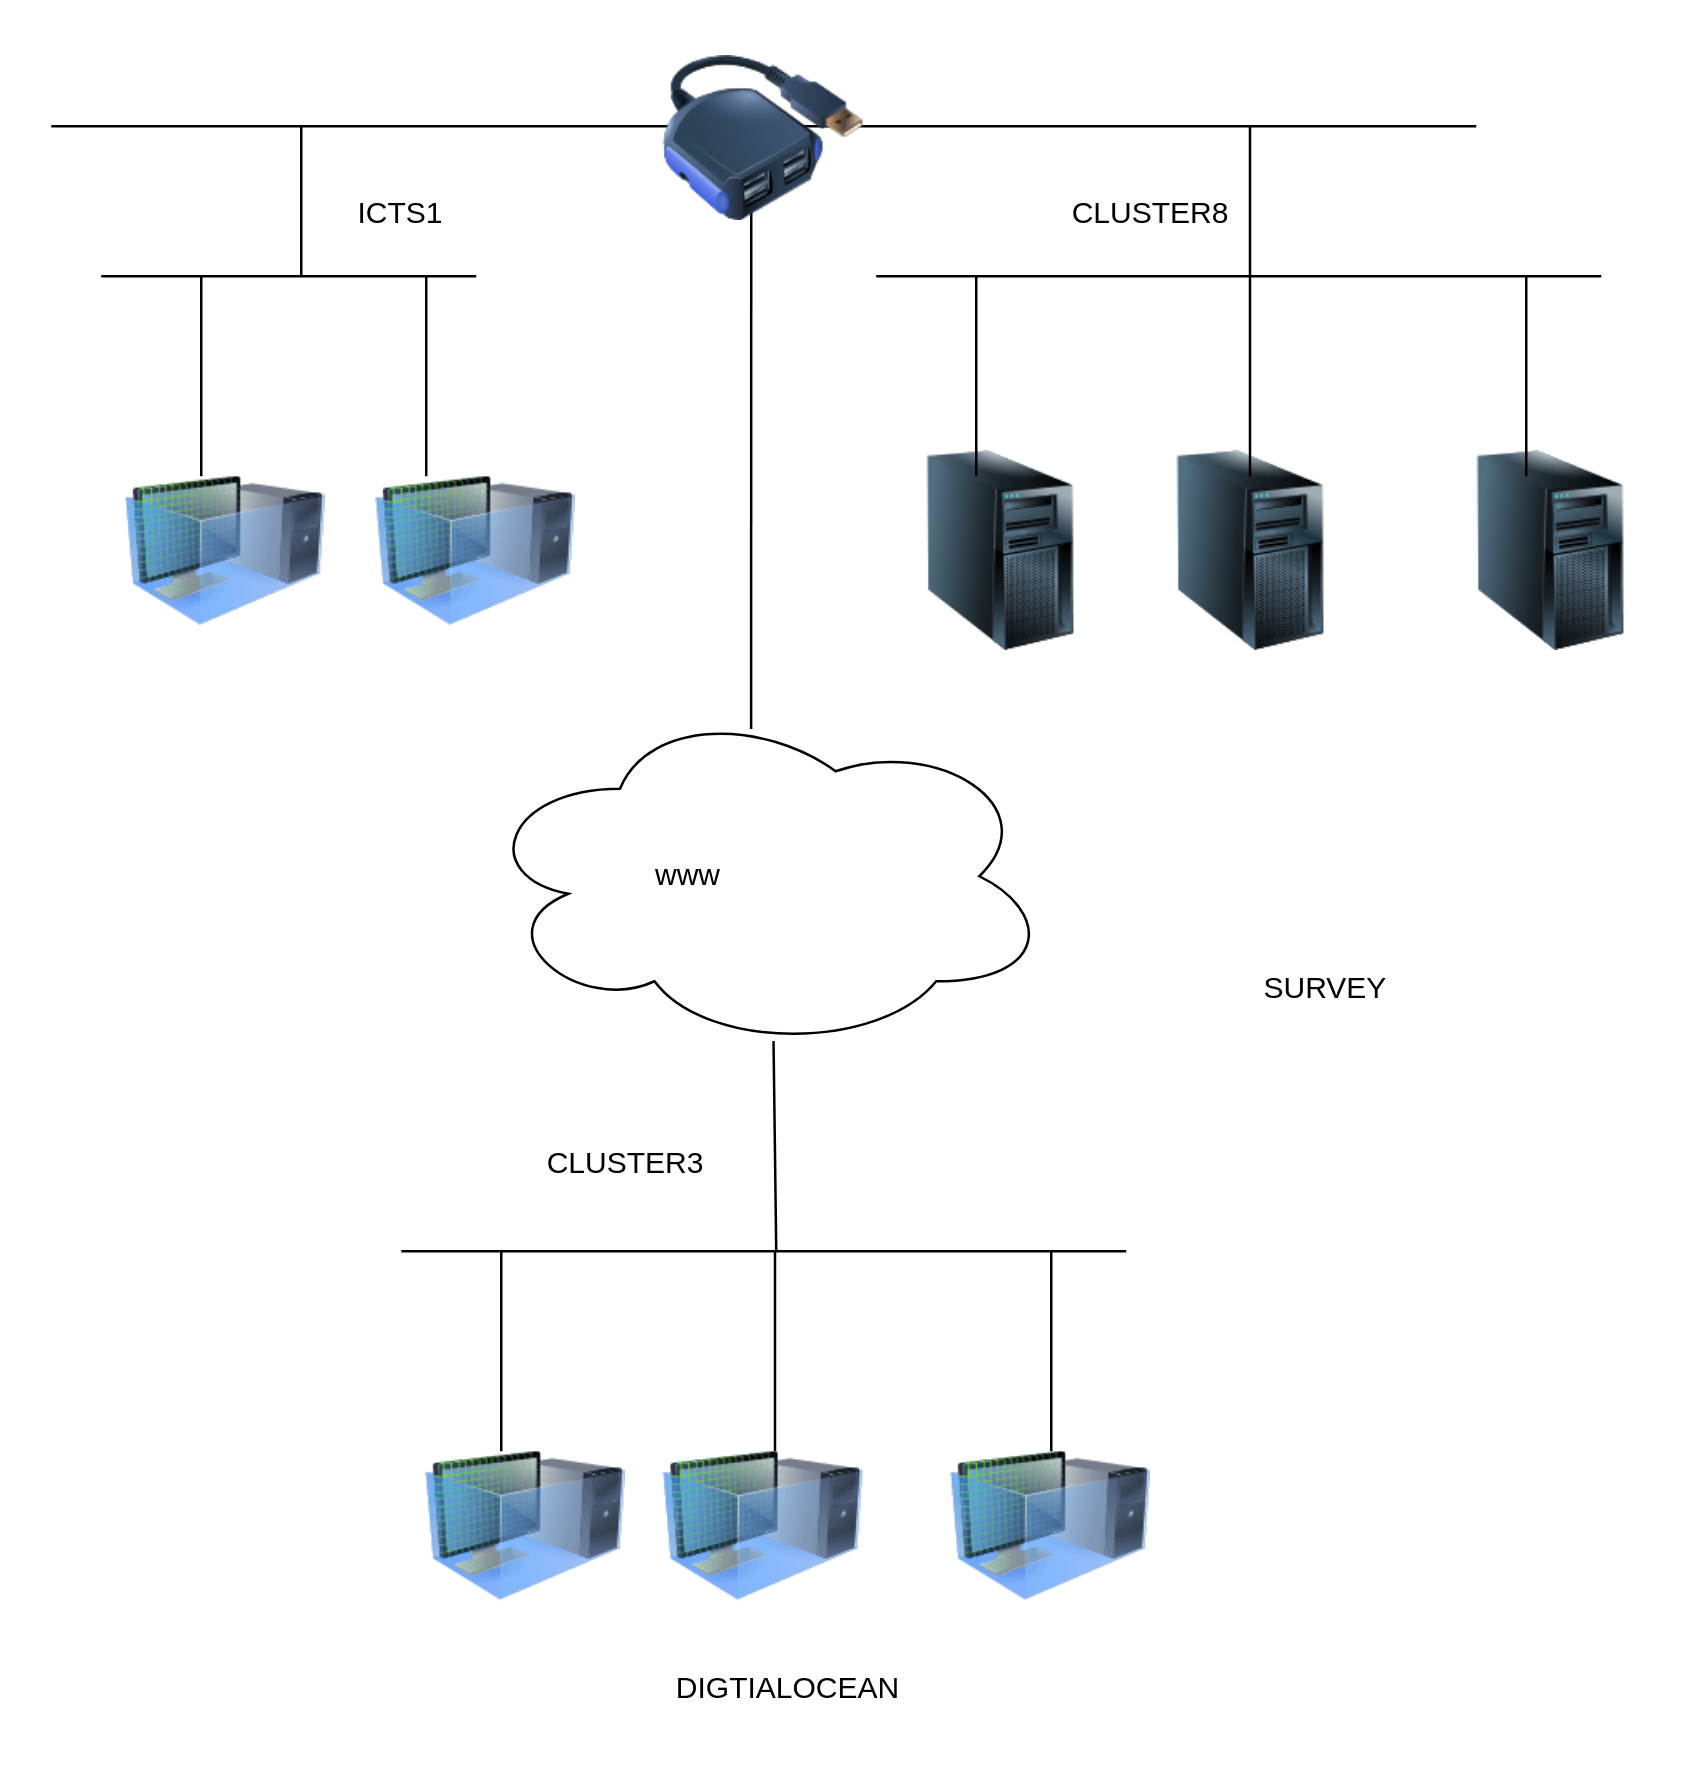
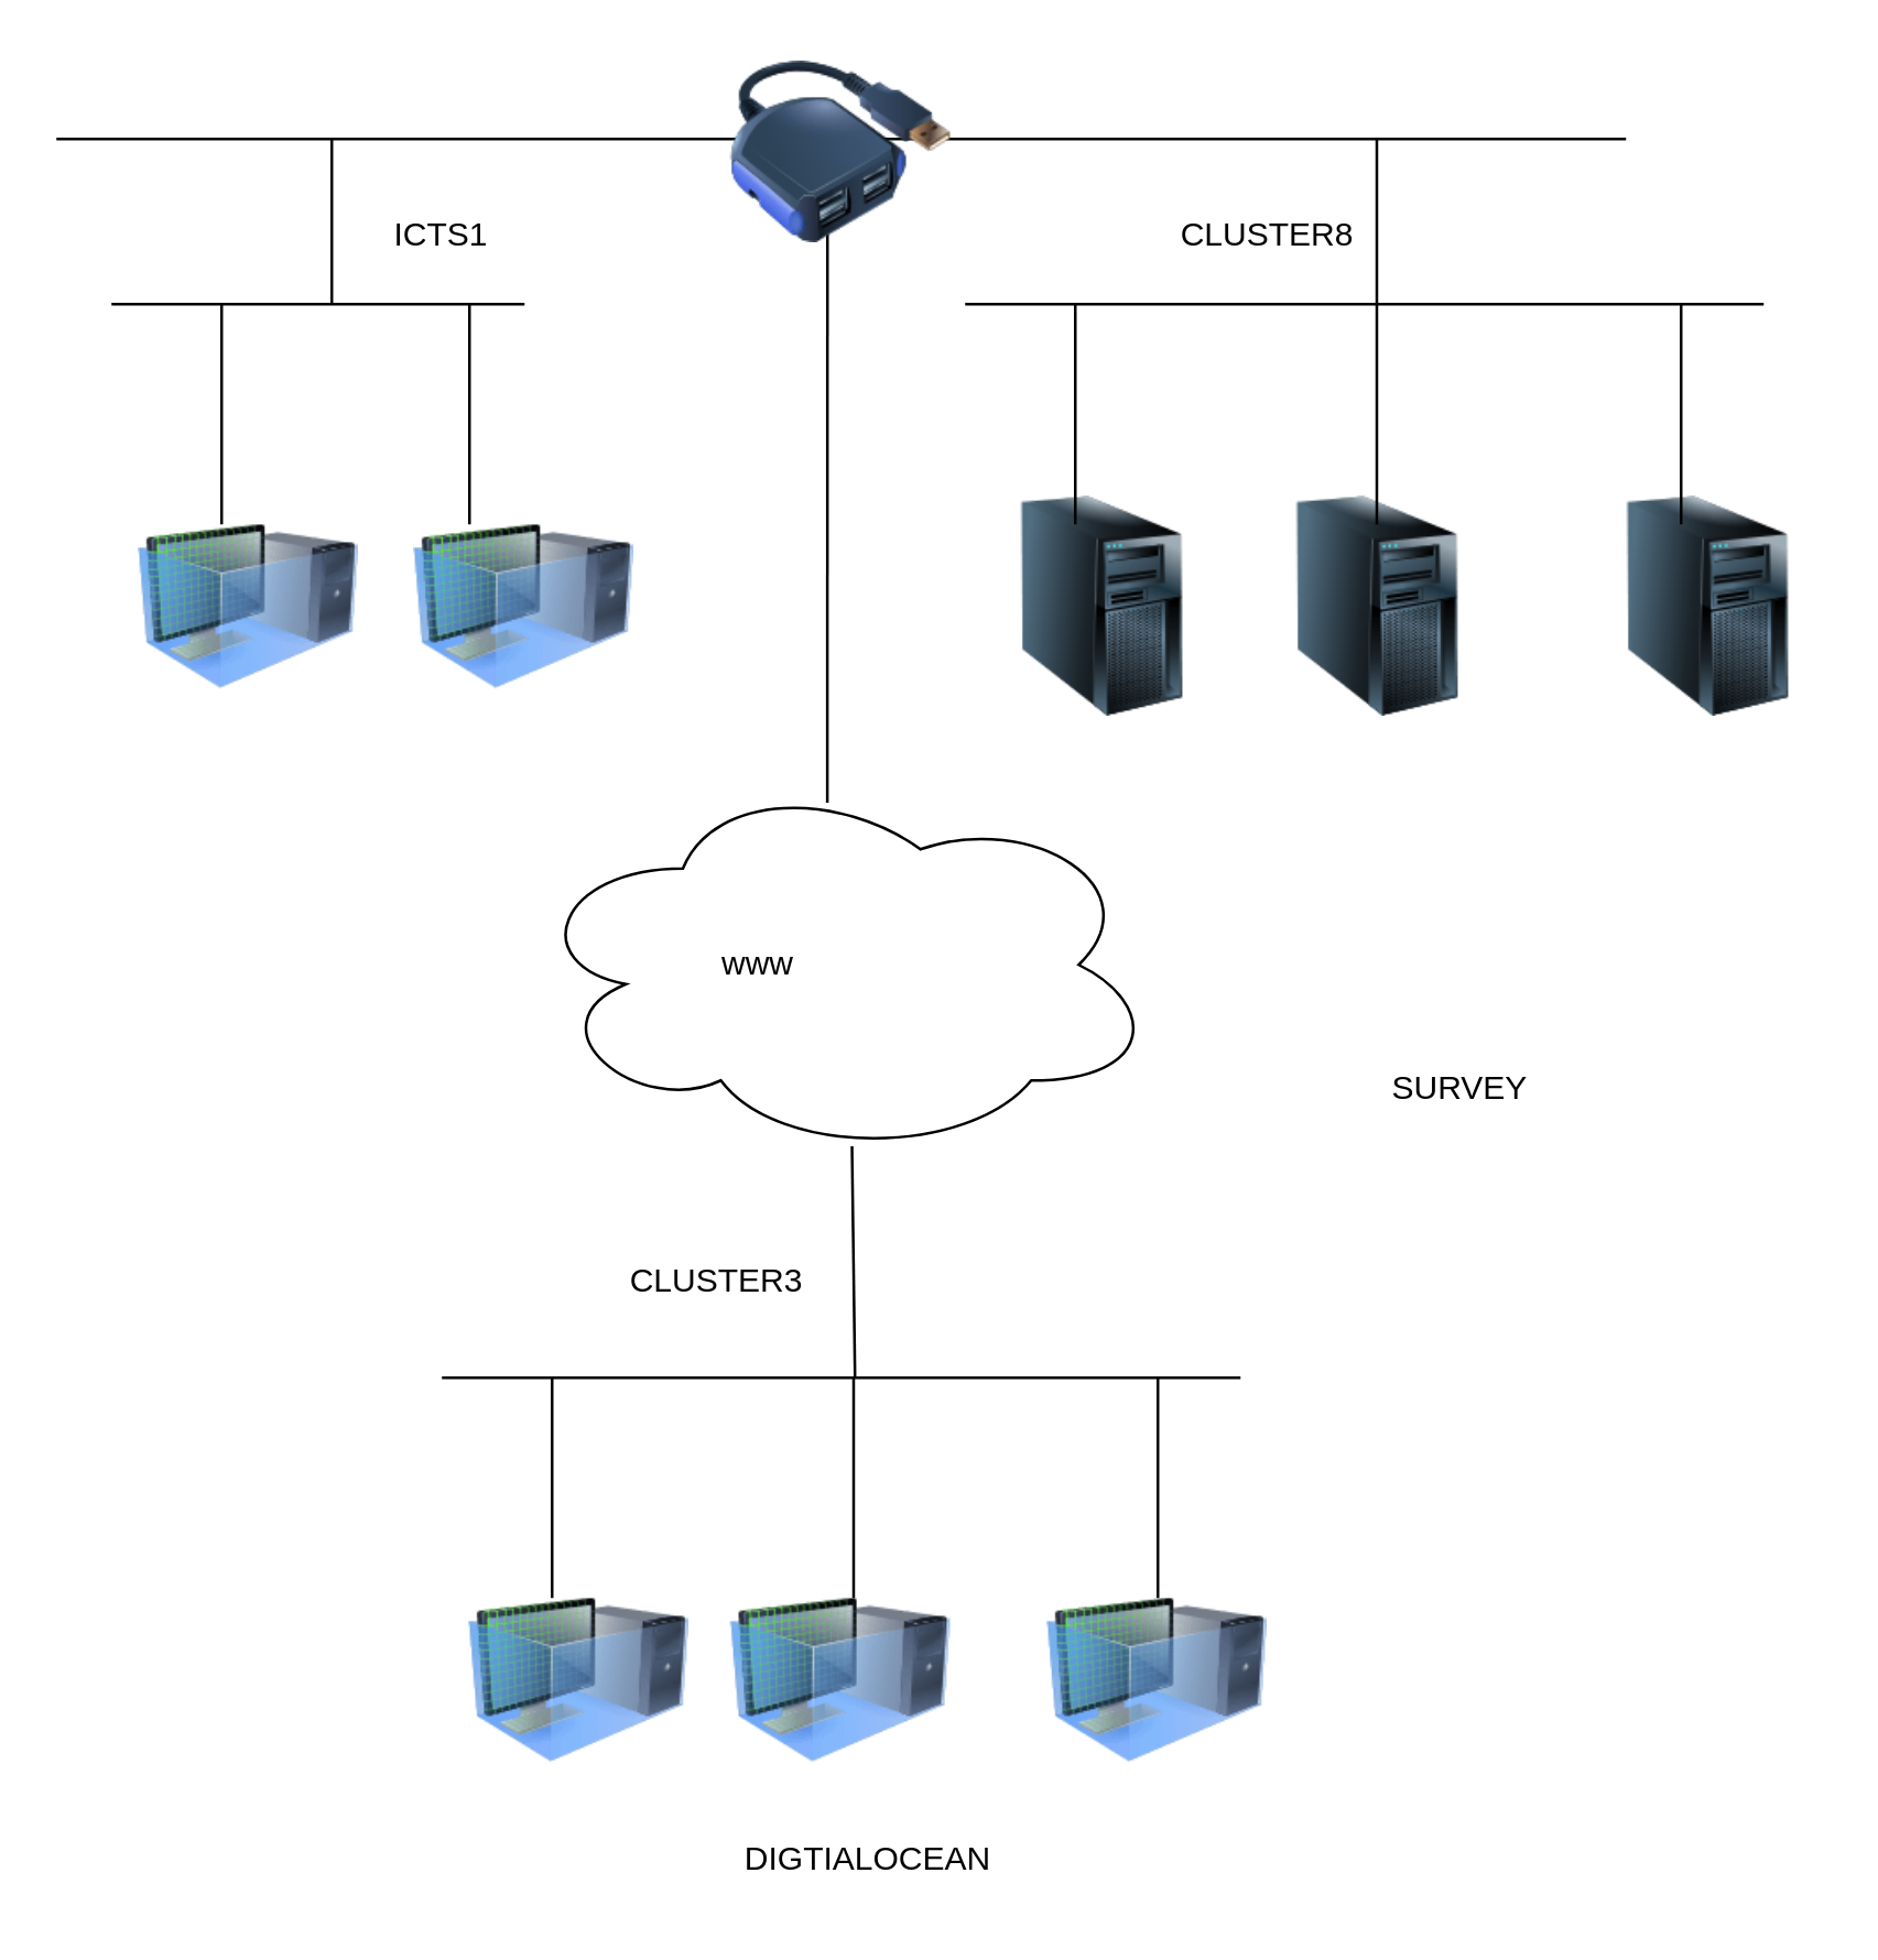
  <mxCell id="0" />
  <mxCell id="1" parent="0" />
  <mxCell id="2" value="" style="endArrow=none;html=1;rounded=0;" edge="1" parent="1"><mxGeometry width="50" height="50" relative="1" as="geometry"><mxPoint x="40" y="110" as="sourcePoint" /><mxPoint x="190" y="110" as="targetPoint" /></mxGeometry></mxCell>
  <mxCell id="3" value="" style="endArrow=none;html=1;rounded=0;exitX=0.5;exitY=0.125;exitDx=0;exitDy=0;exitPerimeter=0;" edge="1" parent="1"><mxGeometry width="50" height="50" relative="1" as="geometry"><mxPoint x="170" y="190" as="sourcePoint" /><mxPoint x="170" y="110" as="targetPoint" /></mxGeometry></mxCell>
  <mxCell id="4" value="" style="endArrow=none;html=1;rounded=0;exitX=0.5;exitY=0.125;exitDx=0;exitDy=0;exitPerimeter=0;" edge="1" parent="1"><mxGeometry width="50" height="50" relative="1" as="geometry"><mxPoint x="80" y="190" as="sourcePoint" /><mxPoint x="80" y="110" as="targetPoint" /></mxGeometry></mxCell>
  <mxCell id="5" value="" style="endArrow=none;html=1;rounded=0;" edge="1" parent="1"><mxGeometry width="50" height="50" relative="1" as="geometry"><mxPoint x="160" y="500" as="sourcePoint" /><mxPoint x="450" y="500" as="targetPoint" /></mxGeometry></mxCell>
  <mxCell id="6" value="" style="endArrow=none;html=1;rounded=0;exitX=0.5;exitY=0.125;exitDx=0;exitDy=0;exitPerimeter=0;" edge="1" parent="1"><mxGeometry width="50" height="50" relative="1" as="geometry"><mxPoint x="309.5" y="580" as="sourcePoint" /><mxPoint x="309.5" y="500" as="targetPoint" /></mxGeometry></mxCell>
  <mxCell id="7" value="" style="endArrow=none;html=1;rounded=0;exitX=0.5;exitY=0.125;exitDx=0;exitDy=0;exitPerimeter=0;" edge="1" parent="1"><mxGeometry width="50" height="50" relative="1" as="geometry"><mxPoint x="420" y="580" as="sourcePoint" /><mxPoint x="420" y="500" as="targetPoint" /></mxGeometry></mxCell>
  <mxCell id="8" value="" style="endArrow=none;html=1;rounded=0;exitX=0.5;exitY=0.125;exitDx=0;exitDy=0;exitPerimeter=0;" edge="1" parent="1"><mxGeometry width="50" height="50" relative="1" as="geometry"><mxPoint x="200" y="580" as="sourcePoint" /><mxPoint x="200" y="500" as="targetPoint" /></mxGeometry></mxCell>
  <mxCell id="9" value="" style="image;html=1;image=img/lib/clip_art/computers/Server_Tower_128x128.png" vertex="1" parent="1"><mxGeometry x="460" y="180" width="80" height="80" as="geometry" /></mxCell>
  <mxCell id="10" value="" style="image;html=1;image=img/lib/clip_art/computers/Server_Tower_128x128.png" vertex="1" parent="1"><mxGeometry x="360" y="180" width="80" height="80" as="geometry" /></mxCell>
  <mxCell id="11" value="" style="image;html=1;image=img/lib/clip_art/computers/Server_Tower_128x128.png" vertex="1" parent="1"><mxGeometry x="580" y="180" width="80" height="80" as="geometry" /></mxCell>
  <mxCell id="12" value="" style="endArrow=none;html=1;rounded=0;" edge="1" parent="1"><mxGeometry width="50" height="50" relative="1" as="geometry"><mxPoint x="350" y="110" as="sourcePoint" /><mxPoint x="640" y="110" as="targetPoint" /></mxGeometry></mxCell>
  <mxCell id="13" value="" style="endArrow=none;html=1;rounded=0;exitX=0.5;exitY=0.125;exitDx=0;exitDy=0;exitPerimeter=0;" edge="1" parent="1"><mxGeometry width="50" height="50" relative="1" as="geometry"><mxPoint x="499.5" y="190" as="sourcePoint" /><mxPoint x="499.5" y="110" as="targetPoint" /></mxGeometry></mxCell>
  <mxCell id="14" value="" style="endArrow=none;html=1;rounded=0;exitX=0.5;exitY=0.125;exitDx=0;exitDy=0;exitPerimeter=0;" edge="1" parent="1"><mxGeometry width="50" height="50" relative="1" as="geometry"><mxPoint x="610" y="190" as="sourcePoint" /><mxPoint x="610" y="110" as="targetPoint" /></mxGeometry></mxCell>
  <mxCell id="15" value="" style="ellipse;shape=cloud;whiteSpace=wrap;html=1;" vertex="1" parent="1"><mxGeometry x="190" y="280" width="230" height="140" as="geometry" /></mxCell>
  <mxCell id="16" value="" style="endArrow=none;html=1;rounded=0;exitX=0.5;exitY=0.125;exitDx=0;exitDy=0;exitPerimeter=0;" edge="1" parent="1"><mxGeometry width="50" height="50" relative="1" as="geometry"><mxPoint x="390" y="190" as="sourcePoint" /><mxPoint x="390" y="110" as="targetPoint" /></mxGeometry></mxCell>
  <mxCell id="17" value="" style="image;html=1;image=img/lib/clip_art/computers/Virtual_Machine_128x128.png" vertex="1" parent="1"><mxGeometry x="170" y="570" width="80" height="80" as="geometry" /></mxCell>
  <mxCell id="18" value="" style="image;html=1;image=img/lib/clip_art/computers/Virtual_Machine_128x128.png" vertex="1" parent="1"><mxGeometry x="265" y="570" width="80" height="80" as="geometry" /></mxCell>
  <mxCell id="19" value="" style="image;html=1;image=img/lib/clip_art/computers/Virtual_Machine_128x128.png" vertex="1" parent="1"><mxGeometry x="380" y="570" width="80" height="80" as="geometry" /></mxCell>
  <mxCell id="20" value="" style="image;html=1;image=img/lib/clip_art/computers/Virtual_Machine_128x128.png" vertex="1" parent="1"><mxGeometry x="50" y="180" width="80" height="80" as="geometry" /></mxCell>
  <mxCell id="21" value="" style="image;html=1;image=img/lib/clip_art/computers/Virtual_Machine_128x128.png" vertex="1" parent="1"><mxGeometry x="150" y="180" width="80" height="80" as="geometry" /></mxCell>
  <mxCell id="22" value="" style="endArrow=none;html=1;rounded=0;" edge="1" parent="1"><mxGeometry width="50" height="50" relative="1" as="geometry"><mxPoint x="20" y="50" as="sourcePoint" /><mxPoint x="590" y="50" as="targetPoint" /><Array as="points"><mxPoint x="220" y="50" /></Array></mxGeometry></mxCell>
  <mxCell id="23" value="" style="endArrow=none;html=1;rounded=0;" edge="1" parent="1"><mxGeometry width="50" height="50" relative="1" as="geometry"><mxPoint x="120" y="110" as="sourcePoint" /><mxPoint x="120" y="50" as="targetPoint" /></mxGeometry></mxCell>
  <mxCell id="24" value="" style="endArrow=none;html=1;rounded=0;" edge="1" parent="1"><mxGeometry width="50" height="50" relative="1" as="geometry"><mxPoint x="499.5" y="110" as="sourcePoint" /><mxPoint x="499.5" y="50" as="targetPoint" /></mxGeometry></mxCell>
  <mxCell id="25" value="" style="endArrow=none;html=1;rounded=0;exitX=0.478;exitY=0.079;exitDx=0;exitDy=0;exitPerimeter=0;" edge="1" parent="1" source="15"><mxGeometry width="50" height="50" relative="1" as="geometry"><mxPoint x="300" y="500" as="sourcePoint" /><mxPoint x="300" y="80" as="targetPoint" /></mxGeometry></mxCell>
  <mxCell id="26" value="" style="image;html=1;image=img/lib/clip_art/computers/USB_Hub_128x128.png" vertex="1" parent="1"><mxGeometry x="265" y="20" width="80" height="70" as="geometry" /></mxCell>
  <mxCell id="27" value="" style="endArrow=none;html=1;rounded=0;entryX=0.517;entryY=0.971;entryDx=0;entryDy=0;entryPerimeter=0;" edge="1" parent="1" target="15"><mxGeometry width="50" height="50" relative="1" as="geometry"><mxPoint x="310" y="500" as="sourcePoint" /><mxPoint x="390" y="370" as="targetPoint" /></mxGeometry></mxCell>
  <mxCell id="28" value="www" style="text;html=1;align=center;verticalAlign=middle;whiteSpace=wrap;rounded=0;" vertex="1" parent="1"><mxGeometry x="245" y="335" width="60" height="30" as="geometry" /></mxCell>
- <mxCell id="29" value="CLUSTER3" style="text;html=1;align=center;verticalAlign=middle;whiteSpace=wrap;rounded=0;" vertex="1" parent="1"><mxGeometry x="220" y="450" width="60" height="30" as="geometry" /></mxCell>
+ <mxCell id="29" value="CLUSTER3" style="text;html=1;align=center;verticalAlign=middle;whiteSpace=wrap;rounded=0;" vertex="1" parent="1"><mxGeometry x="230" y="450" width="60" height="30" as="geometry" /></mxCell>
  <mxCell id="30" value="SURVEY" style="text;html=1;align=center;verticalAlign=middle;whiteSpace=wrap;rounded=0;" vertex="1" parent="1"><mxGeometry x="500" y="380" width="60" height="30" as="geometry" /></mxCell>
  <mxCell id="31" value="DIGTIALOCEAN" style="text;html=1;align=center;verticalAlign=middle;whiteSpace=wrap;rounded=0;" vertex="1" parent="1"><mxGeometry x="285" y="660" width="60" height="30" as="geometry" /></mxCell>
  <mxCell id="32" value="ICTS1" style="text;html=1;align=center;verticalAlign=middle;whiteSpace=wrap;rounded=0;" vertex="1" parent="1"><mxGeometry x="130" y="70" width="60" height="30" as="geometry" /></mxCell>
  <mxCell id="33" value="CLUSTER8" style="text;html=1;align=center;verticalAlign=middle;whiteSpace=wrap;rounded=0;" vertex="1" parent="1"><mxGeometry x="430" y="70" width="60" height="30" as="geometry" /></mxCell>
